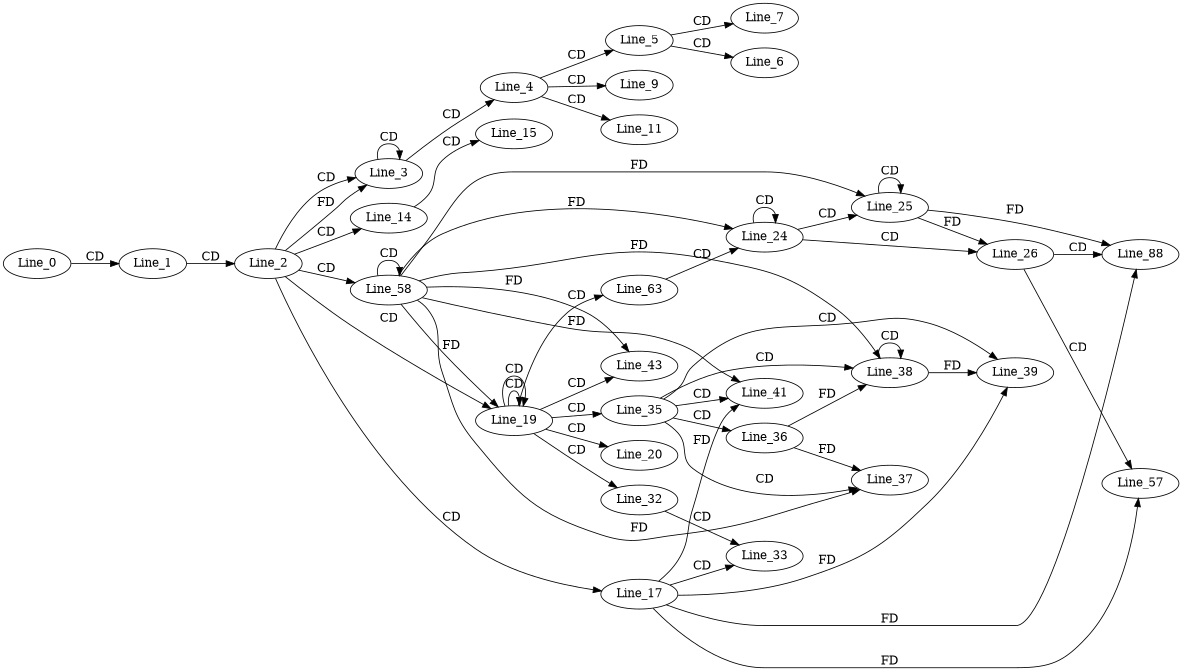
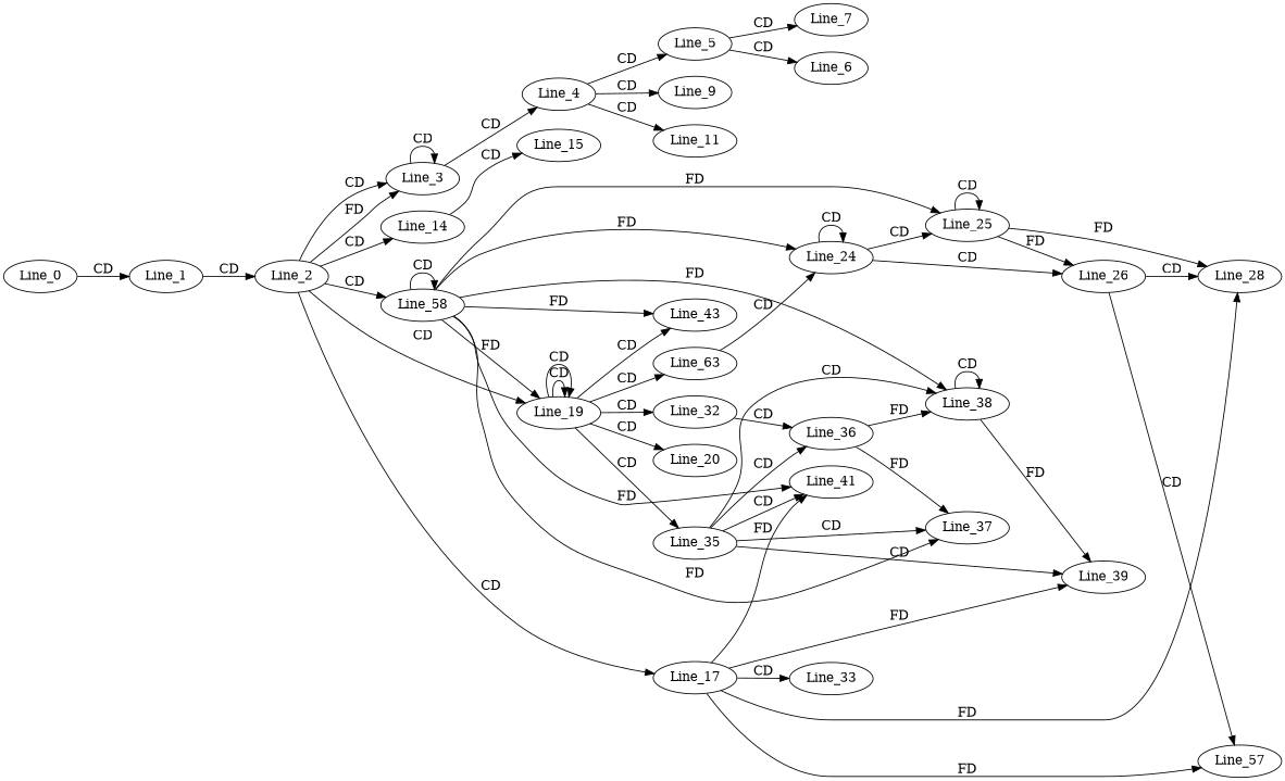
  digraph {
    rankdir=LR
    Line_0
    Line_1
    Line_2
    Line_3
    Line_14
    Line_17
    n7 [label=Line_58]
    Line_19
    Line_4
    Line_15
    n11 [label=Line_57]
-   Line_28 [label=Line_88]
+   Line_28
    Line_33
    Line_39
    Line_41
    Line_24
    Line_25
    Line_37
    Line_38
    Line_43
    Line_20
    n22 [label=Line_63]
    Line_32
    Line_35
    Line_5
    Line_9
    Line_11
    Line_6
    Line_7
    Line_26
    Line_36
    Line_0 -> Line_1 [label=CD]
    Line_1 -> Line_2 [label=CD]
    Line_2 -> Line_3 [label=CD]
    Line_2 -> Line_3 [label=FD]
    Line_2 -> Line_14 [label=CD]
    Line_2 -> Line_17 [label=CD]
    Line_2 -> n7 [label=CD]
    Line_2 -> Line_19 [label=CD]
    Line_3 -> Line_3 [label=CD]
    Line_3 -> Line_4 [label=CD]
    Line_14 -> Line_15 [label=CD]
    Line_17 -> n11 [label=FD]
    Line_17 -> Line_28 [label=FD]
    Line_17 -> Line_33 [label=CD]
    Line_17 -> Line_39 [label=FD]
    Line_17 -> Line_41 [label=FD]
    n7 -> n7 [label=CD]
    n7 -> Line_19 [label=FD]
    n7 -> Line_41 [label=FD]
    n7 -> Line_24 [label=FD]
    n7 -> Line_25 [label=FD]
    n7 -> Line_37 [label=FD]
    n7 -> Line_38 [label=FD]
    n7 -> Line_43 [label=FD]
    Line_19 -> Line_19 [label=CD]
    Line_19 -> Line_19 [label=CD]
    Line_19 -> Line_43 [label=CD]
    Line_19 -> Line_20 [label=CD]
    Line_19 -> n22 [label=CD]
    Line_19 -> Line_32 [label=CD]
    Line_19 -> Line_35 [label=CD]
    Line_4 -> Line_5 [label=CD]
    Line_4 -> Line_9 [label=CD]
    Line_4 -> Line_11 [label=CD]
    Line_24 -> Line_24 [label=CD]
    Line_24 -> Line_25 [label=CD]
    Line_24 -> Line_26 [label=CD]
    Line_25 -> Line_28 [label=FD]
    Line_25 -> Line_25 [label=CD]
    Line_25 -> Line_26 [label=FD]
    Line_38 -> Line_39 [label=FD]
    Line_38 -> Line_38 [label=CD]
    n22 -> Line_24 [label=CD]
-   Line_32 -> Line_33 [label=CD]
+   Line_32 -> Line_36 [label=CD]
    Line_35 -> Line_39 [label=CD]
    Line_35 -> Line_41 [label=CD]
    Line_35 -> Line_37 [label=CD]
    Line_35 -> Line_38 [label=CD]
    Line_35 -> Line_36 [label=CD]
    Line_5 -> Line_6 [label=CD]
    Line_5 -> Line_7 [label=CD]
    Line_26 -> n11 [label=CD]
    Line_26 -> Line_28 [label=CD]
    Line_36 -> Line_37 [label=FD]
    Line_36 -> Line_38 [label=FD]
  }
